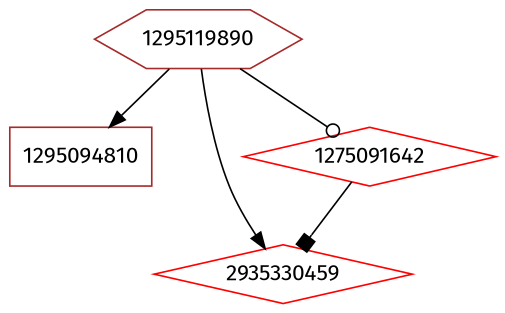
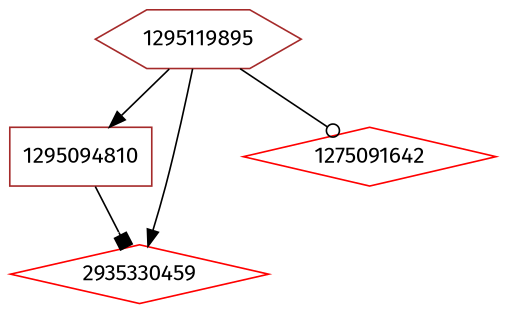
  strict digraph {
    fontname="Fira Sans"
    node [color=brown fontname="Fira Sans" shape=diamond]
    edge [arrowhead=normal fontname="Fira Sans"]
    1295094810 [shape=box]
    2935330459 [color=red]
-   1295119890 [shape=hexagon]
+   1295119890 [shape=hexagon label=1295119895]
    n4 [color=red label=1275091642]
-   n4 -> 2935330459 [arrowhead=box]
+   1295094810 -> 2935330459 [arrowhead=box]
    1295119890 -> 1295094810
    1295119890 -> 2935330459
    1295119890 -> n4 [arrowhead=odot]
  }
